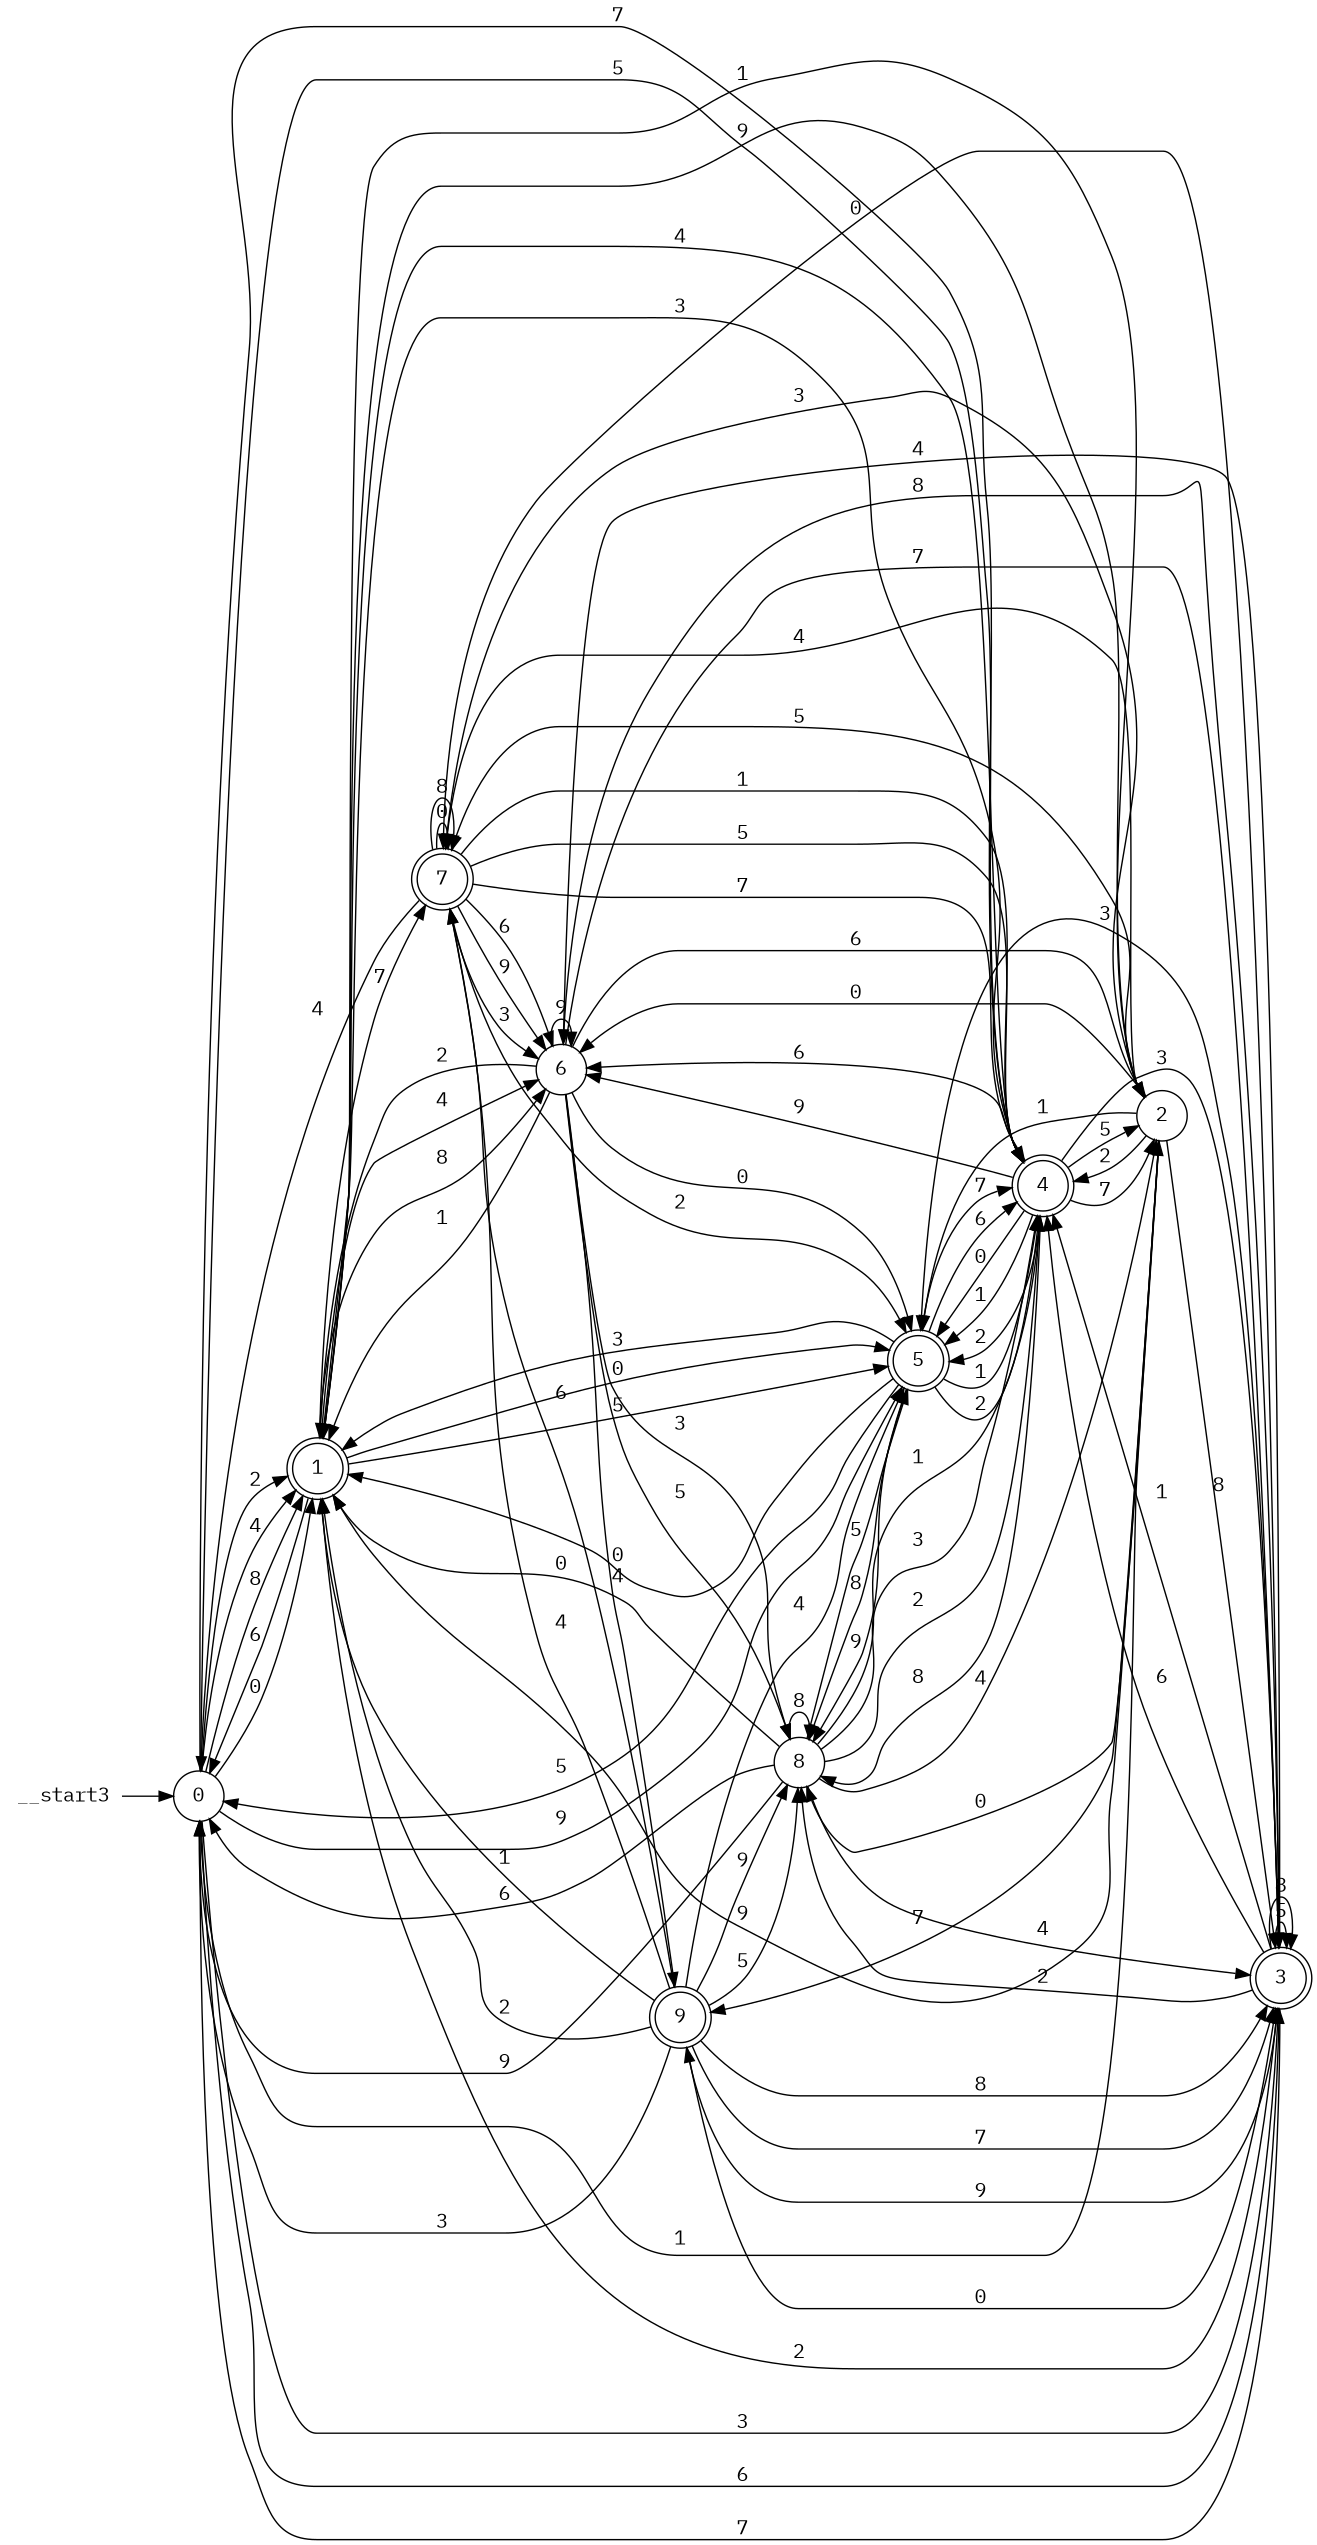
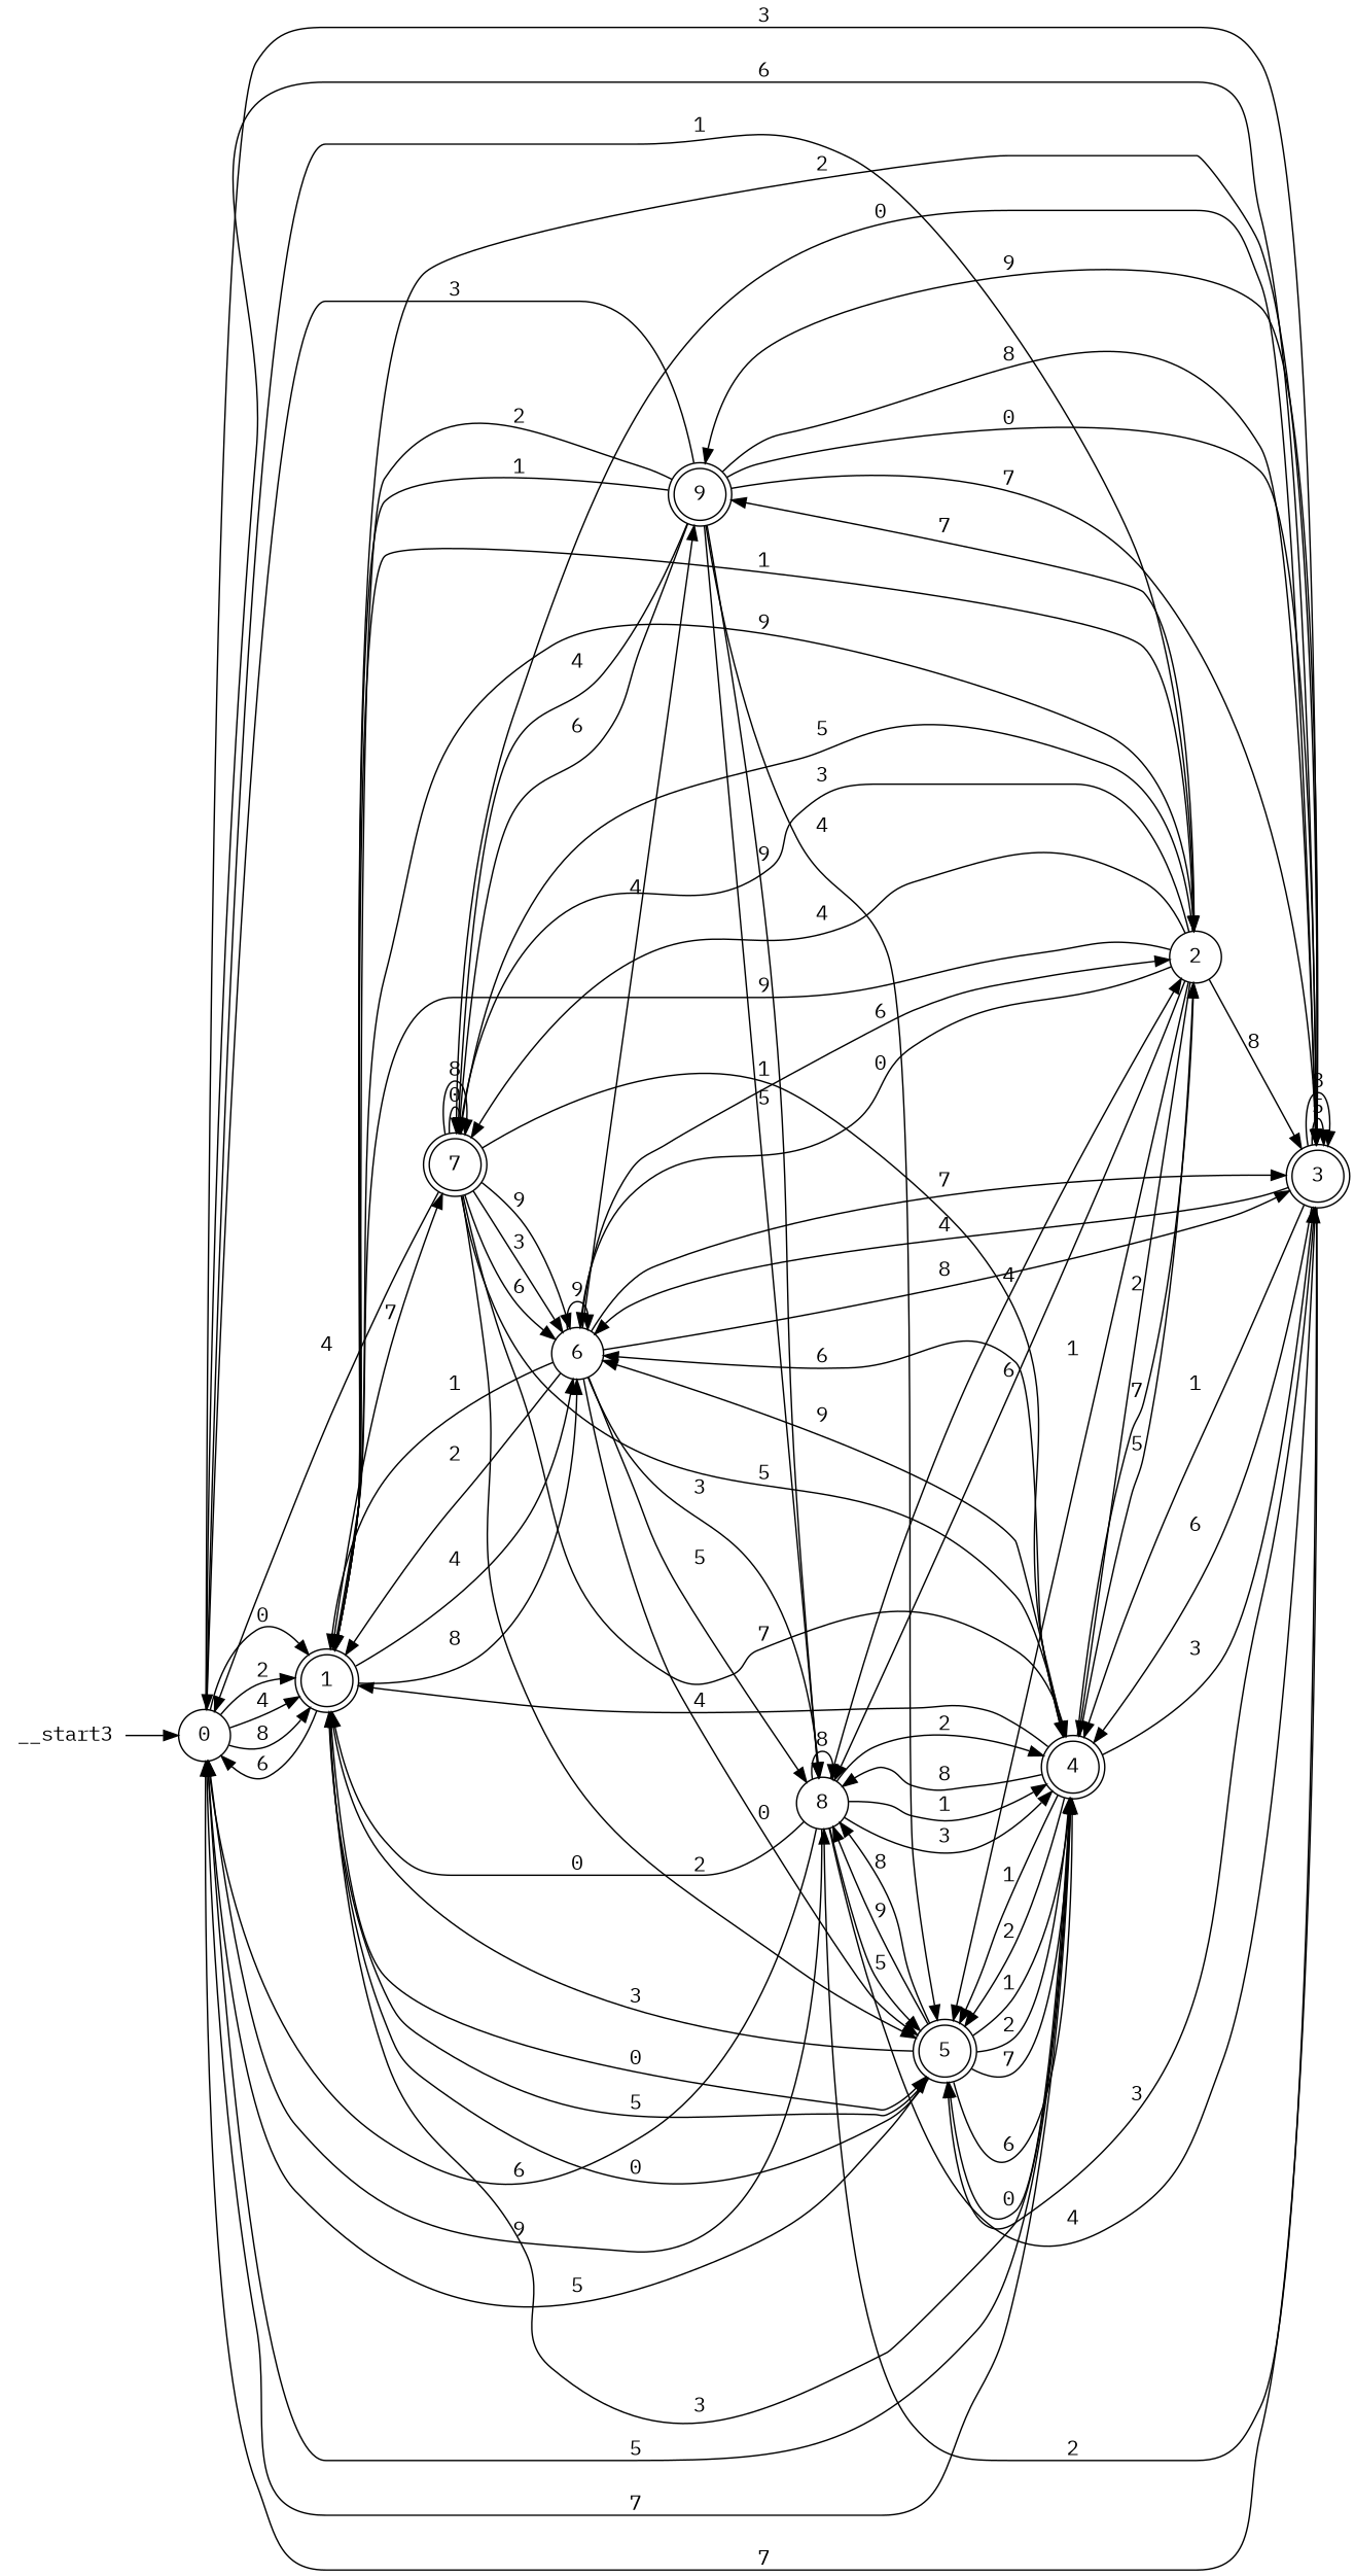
  digraph {
    fontname="IBM Plex Mono"
    rankdir=LR
    node [fontname="IBM Plex Mono" shape=doublecircle]
    edge [fontname="IBM Plex Mono"]
    n1 [label=0 shape=circle]
    n2 [label=1]
    n3 [label=2 shape=circle]
    n4 [label=3]
    n5 [label=4]
    n6 [label=5]
    n7 [label=6 shape=circle]
    n8 [label=7]
    n9 [label=8 shape=circle]
    n10 [label=9]
    n11 [height=0 label=__start3 shape=none width=0]
    n1 -> n2 [label=0]
    n1 -> n2 [label=2]
    n1 -> n2 [label=4]
    n1 -> n2 [label=8]
    n1 -> n3 [label=1]
    n1 -> n4 [label=3]
    n1 -> n4 [label=6]
    n1 -> n5 [label=5]
    n1 -> n5 [label=7]
-   n1 -> n6 [label=9]
    n2 -> n1 [label=6]
    n2 -> n3 [label=1]
    n2 -> n3 [label=9]
    n2 -> n4 [label=2]
    n2 -> n5 [label=3]
    n2 -> n6 [label=0]
    n2 -> n6 [label=5]
    n2 -> n7 [label=4]
    n2 -> n7 [label=8]
    n2 -> n8 [label=7]
    n3 -> n2 [label=9]
    n3 -> n4 [label=8]
    n3 -> n5 [label=2]
    n3 -> n6 [label=1]
    n3 -> n7 [label=0]
    n3 -> n8 [label=3]
    n3 -> n8 [label=4]
    n3 -> n8 [label=5]
-   n3 -> n9 [label=0]
+   n3 -> n9 [label=6]
    n3 -> n10 [label=7]
    n4 -> n1 [label=7]
    n4 -> n4 [label=5]
    n4 -> n4 [label=8]
    n4 -> n5 [label=1]
    n4 -> n5 [label=6]
    n4 -> n6 [label=3]
    n4 -> n7 [label=4]
    n4 -> n8 [label=0]
    n4 -> n9 [label=2]
    n4 -> n10 [label=9]
    n5 -> n2 [label=4]
    n5 -> n3 [label=5]
    n5 -> n3 [label=7]
    n5 -> n4 [label=3]
    n5 -> n6 [label=0]
    n5 -> n6 [label=1]
    n5 -> n6 [label=2]
    n5 -> n7 [label=6]
    n5 -> n7 [label=9]
    n5 -> n9 [label=8]
    n6 -> n1 [label=5]
    n6 -> n2 [label=0]
    n6 -> n2 [label=3]
    n6 -> n5 [label=1]
    n6 -> n5 [label=2]
    n6 -> n5 [label=6]
    n6 -> n5 [label=7]
    n6 -> n9 [label=8]
    n6 -> n9 [label=9]
    n7 -> n2 [label=1]
    n7 -> n2 [label=2]
    n7 -> n3 [label=6]
    n7 -> n4 [label=7]
    n7 -> n4 [label=8]
    n7 -> n6 [label=0]
    n7 -> n7 [label=9]
    n7 -> n9 [label=3]
    n7 -> n9 [label=5]
    n7 -> n10 [label=4]
    n8 -> n1 [label=4]
    n8 -> n5 [label=1]
    n8 -> n5 [label=5]
    n8 -> n5 [label=7]
    n8 -> n6 [label=2]
    n8 -> n7 [label=3]
    n8 -> n7 [label=6]
    n8 -> n7 [label=9]
    n8 -> n8 [label=0]
    n8 -> n8 [label=8]
    n9 -> n1 [label=6]
    n9 -> n1 [label=9]
    n9 -> n2 [label=0]
    n9 -> n3 [label=4]
    n9 -> n4 [label=4]
    n9 -> n5 [label=1]
    n9 -> n5 [label=2]
    n9 -> n5 [label=3]
    n9 -> n6 [label=5]
    n9 -> n9 [label=8]
    n10 -> n1 [label=3]
    n10 -> n2 [label=1]
    n10 -> n2 [label=2]
    n10 -> n4 [label=0]
    n10 -> n4 [label=7]
    n10 -> n4 [label=8]
    n10 -> n6 [label=4]
    n10 -> n8 [label=4]
    n10 -> n8 [label=6]
    n10 -> n9 [label=5]
    n10 -> n9 [label=9]
    n11 -> n1
  }
